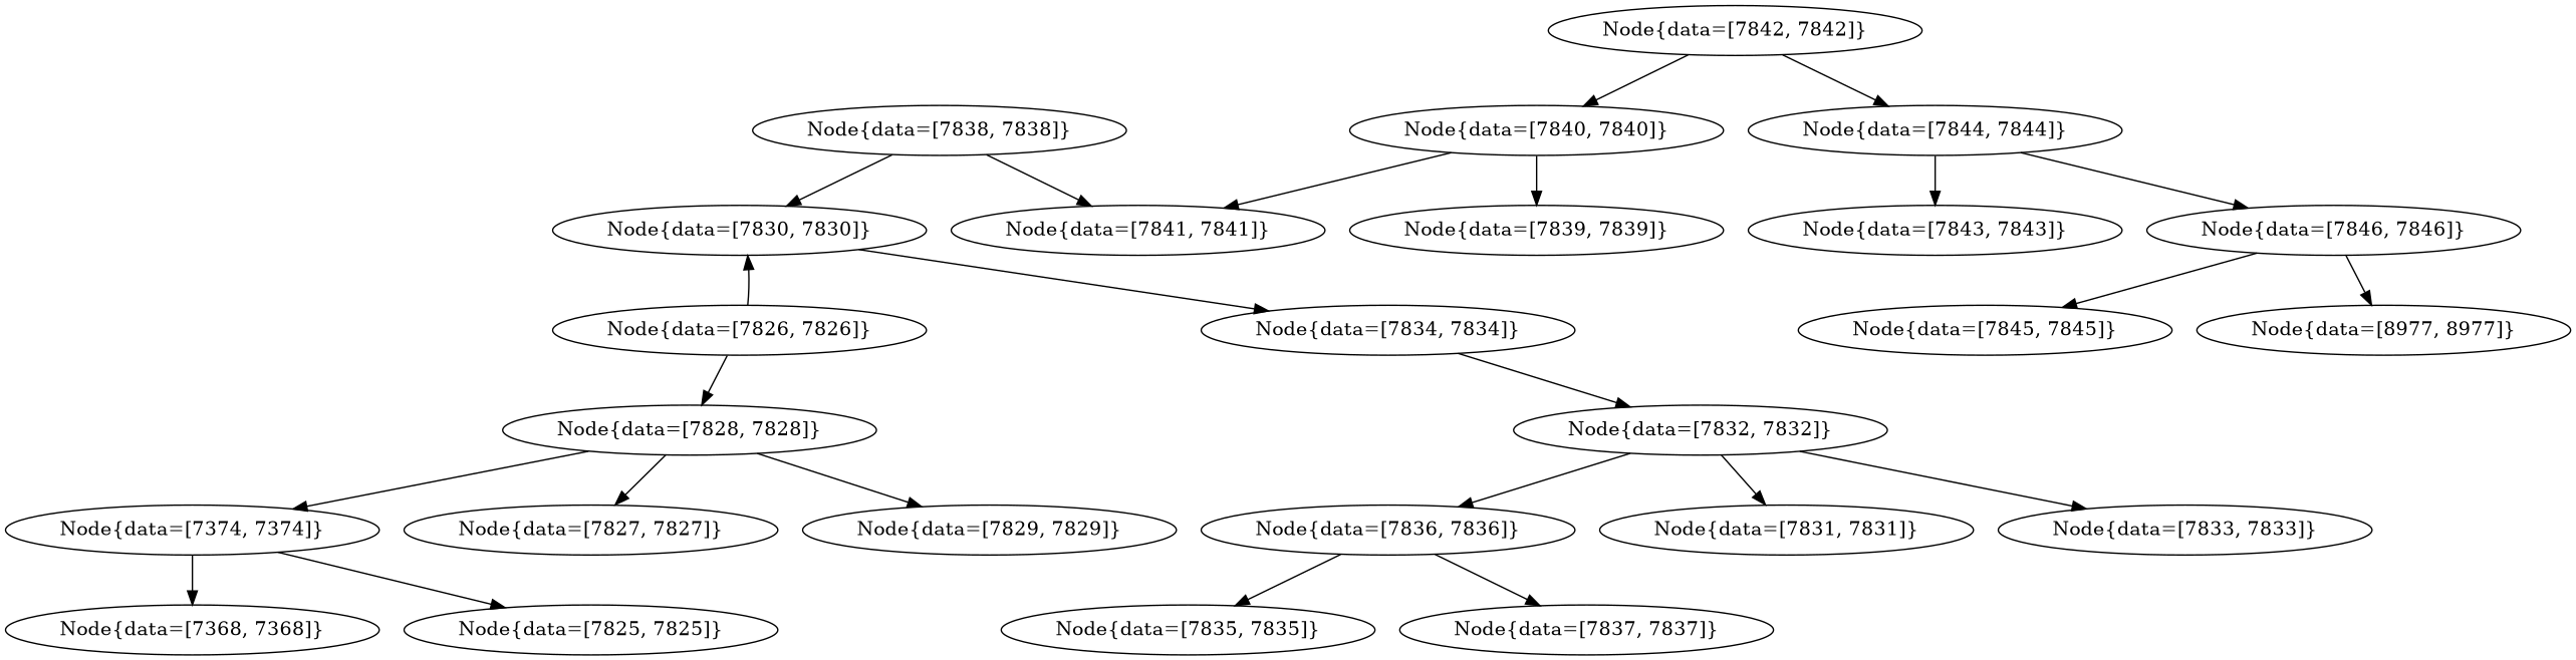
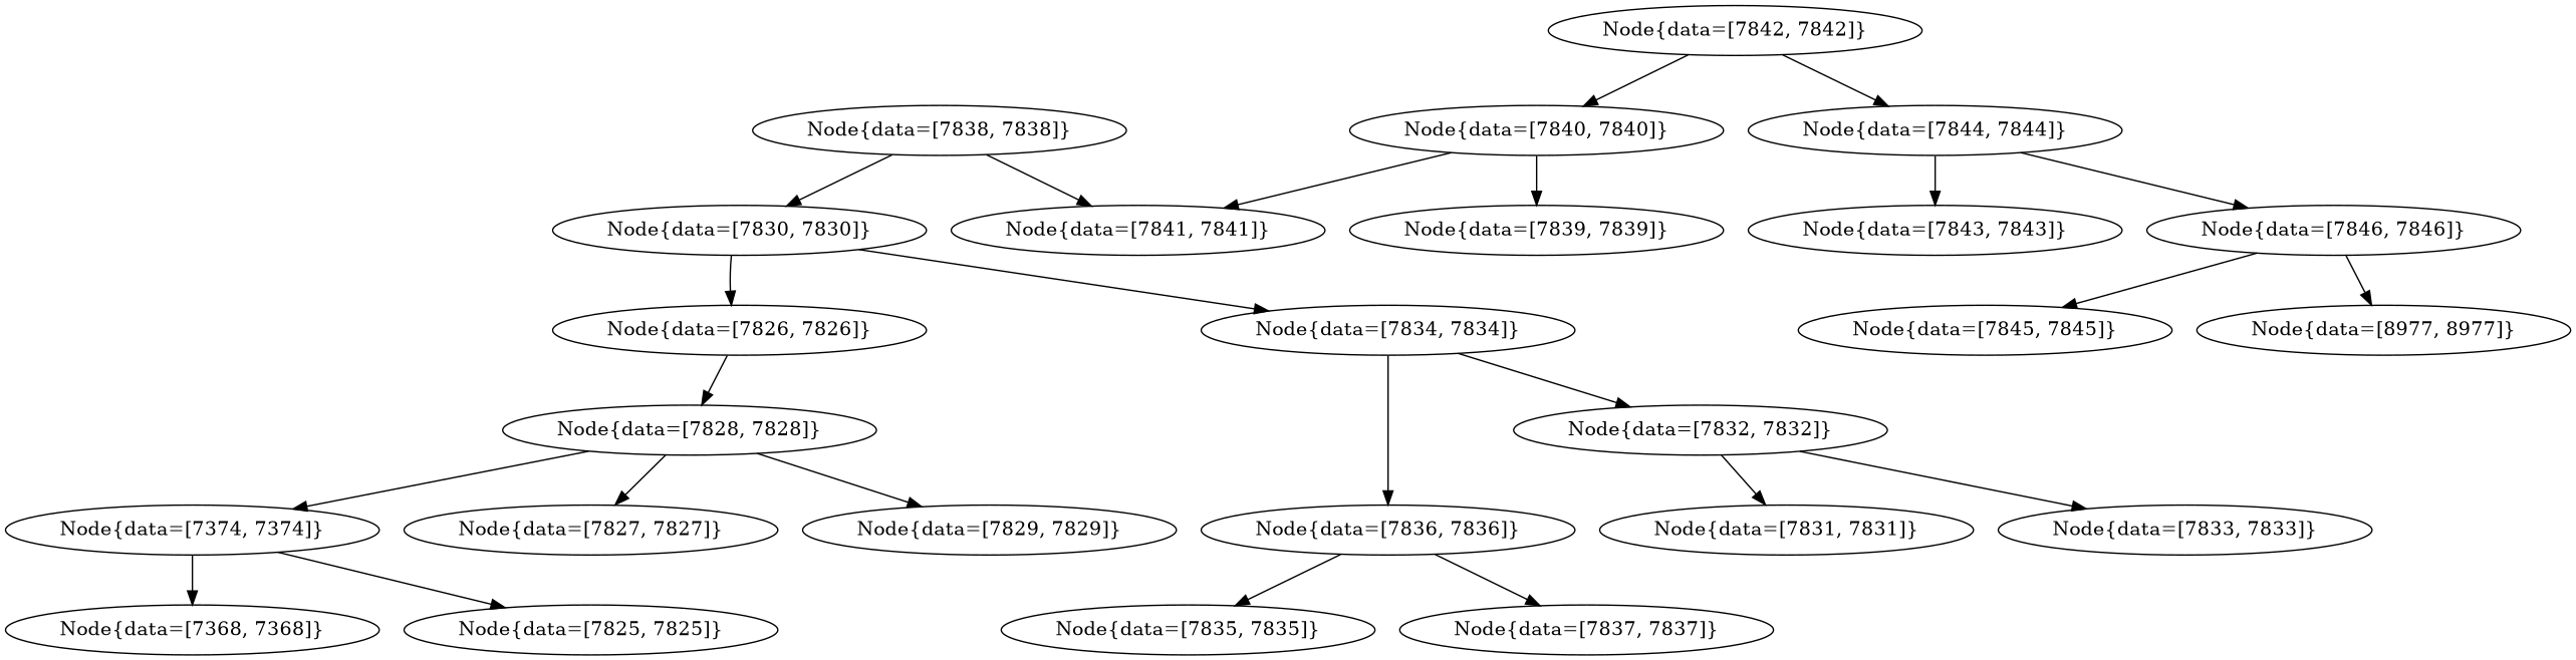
  digraph {
    n1 [label="Node{data=[7838, 7838]}"]
    n2 [label="Node{data=[7830, 7830]}"]
    n3 [label="Node{data=[7841, 7841]}"]
    n4 [label="Node{data=[7826, 7826]}"]
    n5 [label="Node{data=[7834, 7834]}"]
    n6 [label="Node{data=[7842, 7842]}"]
    n7 [label="Node{data=[7840, 7840]}"]
    n8 [label="Node{data=[7844, 7844]}"]
    n9 [label="Node{data=[7828, 7828]}"]
    n10 [label="Node{data=[7832, 7832]}"]
    n11 [label="Node{data=[7836, 7836]}"]
    n12 [label="Node{data=[7374, 7374]}"]
    n13 [label="Node{data=[7368, 7368]}"]
    n14 [label="Node{data=[7825, 7825]}"]
    n15 [label="Node{data=[7827, 7827]}"]
    n16 [label="Node{data=[7829, 7829]}"]
    n17 [label="Node{data=[7831, 7831]}"]
    n18 [label="Node{data=[7833, 7833]}"]
    n19 [label="Node{data=[7835, 7835]}"]
    n20 [label="Node{data=[7837, 7837]}"]
    n21 [label="Node{data=[7839, 7839]}"]
    n22 [label="Node{data=[7843, 7843]}"]
    n23 [label="Node{data=[7846, 7846]}"]
    n24 [label="Node{data=[7845, 7845]}"]
    n25 [label="Node{data=[8977, 8977]}"]
    n1 -> n2
    n1 -> n3
-   n4 -> n2
+   n2 -> n4
    n2 -> n5
    n4 -> n9
    n5 -> n10
-   n10 -> n11
+   n5 -> n11
    n6 -> n7
    n6 -> n8
    n7 -> n3
    n7 -> n21
    n8 -> n22
    n8 -> n23
    n9 -> n12
    n9 -> n15
    n9 -> n16
    n10 -> n17
    n10 -> n18
    n11 -> n19
    n11 -> n20
    n12 -> n13
    n12 -> n14
    n23 -> n24
    n23 -> n25
  }
